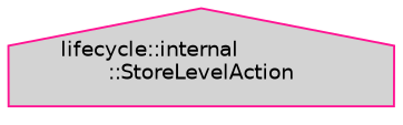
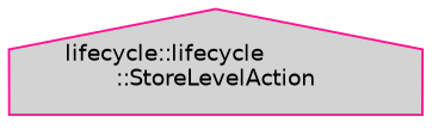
  digraph {
    rankdir=LR
-   n1 [color=deeppink fillcolor=lightgrey fontname=Helvetica fontsize=10 height=0.2 label="lifecycle::internal\l::StoreLevelAction" shape=house style=filled width=0.4]
+   n1 [color=deeppink fillcolor=lightgrey fontname=Helvetica fontsize=10 height=0.2 label="lifecycle::lifecycle\l::StoreLevelAction" shape=house style=filled width=0.4]
  }
